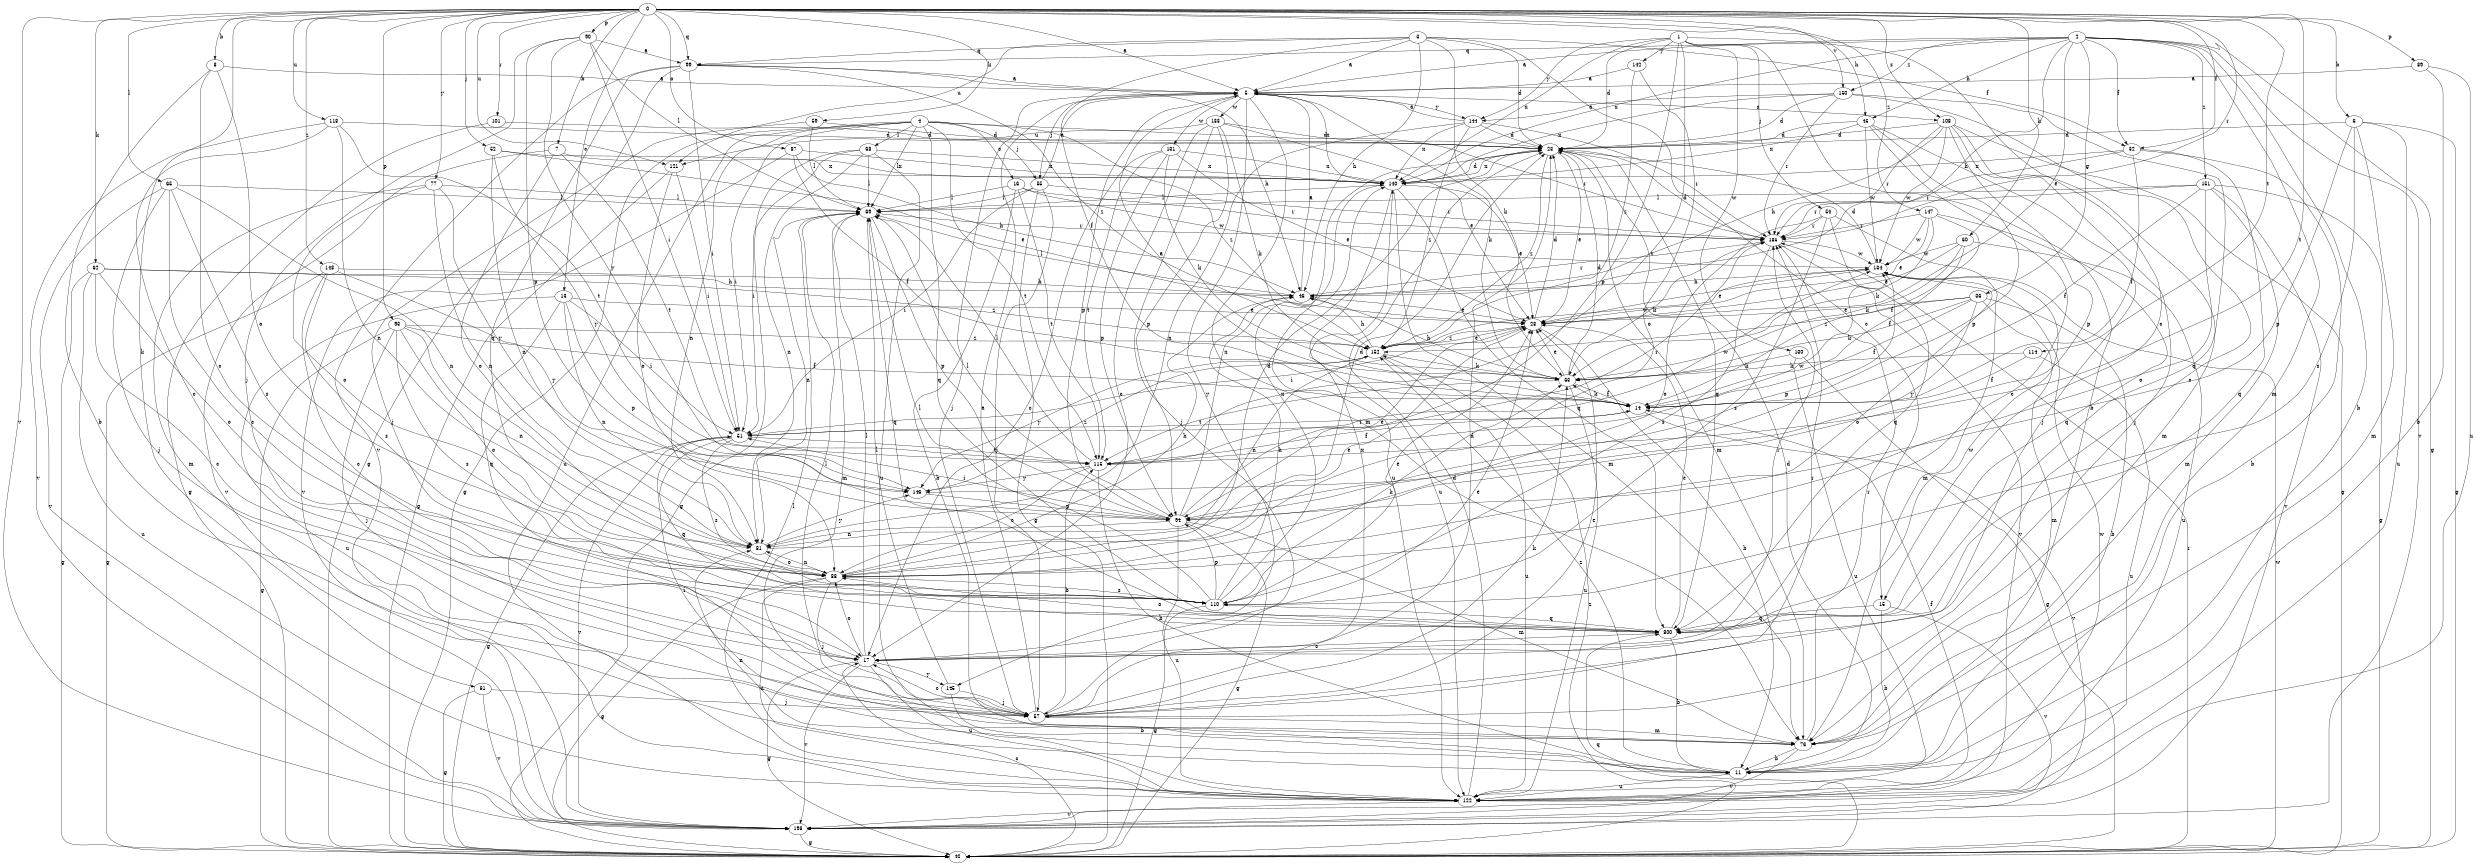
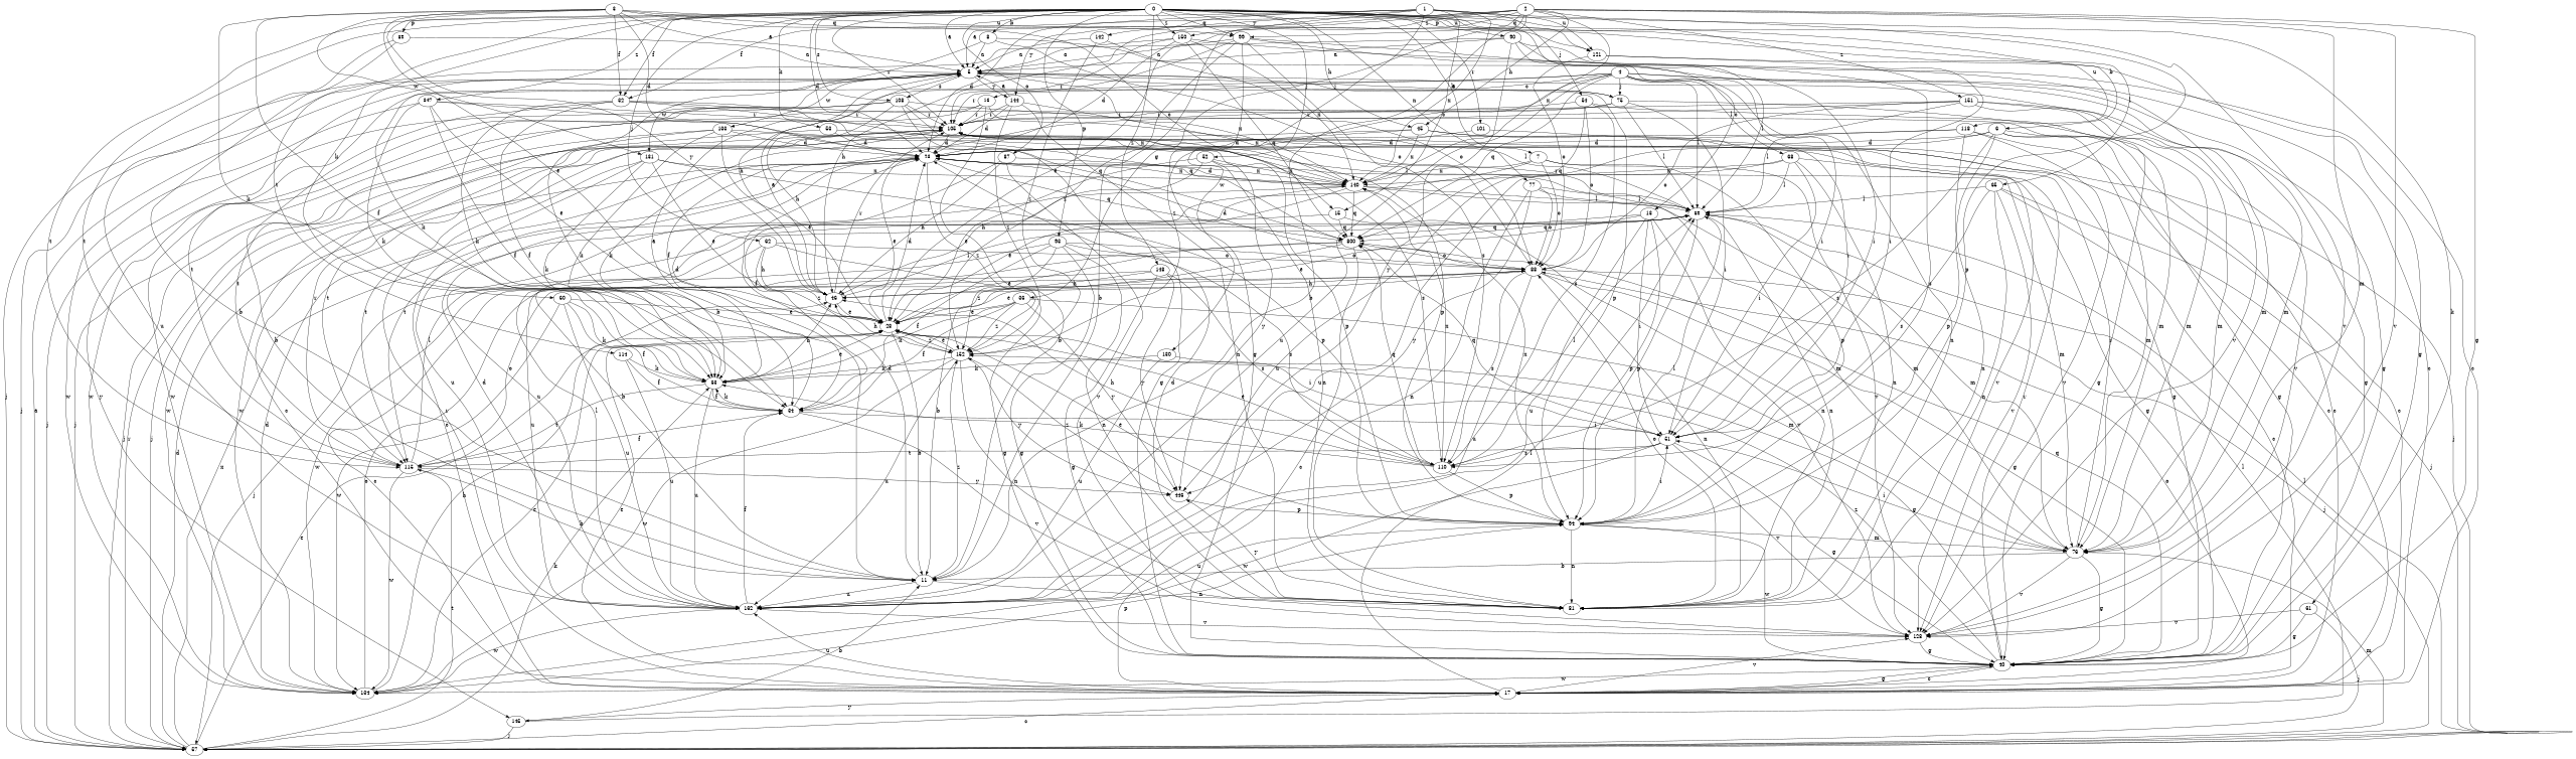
  strict digraph {
    0
    5
    6
    7
    8
    13
    23
    32
    45
    52
-   59
+   59 [label=53]
    60
    61
    62
    65
    77
    87
    89
    90
    93
    99
    101
-   105 [label=185]
+   105
    108
    114
    115
    118
    121
-   128 [label=198]
-   147
+   128
+   147 [label=347]
    148
    150
    94
    140
    144
    76
    63
    131
-   55
+   55 [label=75]
    57
    133
    145
    40
-   122
+   122 [label=162]
    110
    88
    11
    17
    51
    28
    81
    n52 [label=800]
    152
-   34 [label=14]
+   34
    134
    46
-   146
+   146 [label=446]
    69
    1
    15
    54
    130
    142
    2
    36
    151
    3
    4
    16
    68
    0 -> 5 [label=a]
    0 -> 6 [label=b]
    0 -> 7 [label=b]
    0 -> 8 [label=b]
    0 -> 13 [label=c]
-   108 -> 23 [label=d]
+   0 -> 23 [label=d]
    0 -> 32 [label=f]
    0 -> 45 [label=h]
    0 -> 52 [label=j]
    0 -> 59 [label=k]
    0 -> 60 [label=k]
    0 -> 61 [label=k]
-   0 -> 62 [label=k]
+   0 -> 62 [label=j]
    0 -> 65 [label=l]
-   0 -> 77 [label=y]
+   0 -> 77 [label=n]
    0 -> 87 [label=o]
    0 -> 89 [label=p]
    0 -> 90 [label=p]
    0 -> 93 [label=p]
    0 -> 99 [label=q]
    0 -> 101 [label=r]
    0 -> 105 [label=r]
    0 -> 108 [label=s]
    0 -> 114 [label=t]
    0 -> 115 [label=t]
    0 -> 118 [label=u]
    0 -> 121 [label=u]
    0 -> 128 [label=v]
    0 -> 147 [label=z]
    0 -> 148 [label=z]
-   0 -> 150 [label=v]
+   0 -> 150 [label=z]
    5 -> 108 [label=s]
    5 -> 94 [label=p]
    5 -> 140 [label=x]
    5 -> 144 [label=y]
    5 -> 76 [label=m]
    5 -> 63 [label=k]
    5 -> 131 [label=w]
    5 -> 55 [label=j]
    5 -> 57 [label=j]
    5 -> 133 [label=w]
    5 -> 145 [label=y]
    6 -> 23 [label=d]
    6 -> 94 [label=p]
    6 -> 76 [label=m]
    6 -> 40 [label=g]
    6 -> 122 [label=u]
    6 -> 110 [label=s]
    7 -> 115 [label=t]
    7 -> 128 [label=v]
-   45 -> 94 [label=p]
+   7 -> 94 [label=p]
    7 -> 140 [label=x]
    7 -> 88 [label=o]
    8 -> 5 [label=a]
    8 -> 88 [label=o]
    8 -> 11 [label=b]
    8 -> 17 [label=c]
    13 -> 94 [label=p]
    13 -> 122 [label=u]
    13 -> 51 [label=i]
    13 -> 28 [label=e]
    13 -> 81 [label=n]
    13 -> n52 [label=q]
    23 -> 140 [label=x]
    23 -> 76 [label=m]
    23 -> 122 [label=u]
    23 -> 28 [label=e]
    23 -> n52 [label=q]
    23 -> 152 [label=z]
    32 -> 105 [label=r]
    32 -> 140 [label=x]
+   32 -> 63 [label=k]
    32 -> 11 [label=b]
    32 -> n52 [label=q]
    32 -> 34 [label=f]
    45 -> 23 [label=d]
    45 -> 140 [label=x]
    45 -> 57 [label=j]
    45 -> 17 [label=c]
    45 -> 134 [label=w]
    52 -> 140 [label=x]
    52 -> 28 [label=e]
    52 -> 81 [label=n]
+   52 -> 46 [label=h]
    52 -> 146 [label=y]
    59 -> 23 [label=d]
    59 -> 57 [label=j]
    59 -> 69 [label=l]
    60 -> 63 [label=k]
    60 -> 122 [label=u]
    60 -> 28 [label=e]
    60 -> 34 [label=f]
    60 -> 134 [label=w]
    61 -> 128 [label=v]
    61 -> 57 [label=j]
    61 -> 40 [label=g]
    62 -> 40 [label=g]
    62 -> 122 [label=u]
    62 -> 88 [label=o]
-   62 -> 17 [label=c]
+   6 -> 17 [label=c]
    62 -> 152 [label=z]
    62 -> 46 [label=h]
    65 -> 128 [label=v]
    65 -> 57 [label=j]
    65 -> 110 [label=s]
    65 -> 17 [label=c]
    65 -> 81 [label=n]
    65 -> 69 [label=l]
    77 -> 76 [label=m]
    77 -> 88 [label=o]
    77 -> 81 [label=n]
    77 -> 146 [label=y]
    77 -> 69 [label=l]
    87 -> 128 [label=v]
    87 -> 140 [label=x]
    87 -> 34 [label=f]
    87 -> 46 [label=h]
    89 -> 5 [label=a]
    89 -> 122 [label=u]
    89 -> 11 [label=b]
-   90 -> 99 [label=a]
-   90 -> 94 [label=p]
+   90 -> 5 [label=a]
+   90 -> 94 [label=s]
    90 -> 57 [label=j]
    90 -> 51 [label=i]
    90 -> 146 [label=y]
    90 -> 69 [label=l]
    93 -> 57 [label=j]
    93 -> 40 [label=g]
    93 -> 110 [label=s]
    93 -> 88 [label=o]
    93 -> 81 [label=n]
    93 -> 152 [label=z]
    93 -> 34 [label=f]
    99 -> 5 [label=a]
    99 -> 128 [label=v]
    99 -> 40 [label=g]
-   99 -> 110 [label=q]
+   99 -> 110 [label=s]
    99 -> 51 [label=i]
    99 -> 152 [label=z]
    99 -> 46 [label=h]
    101 -> 23 [label=d]
    101 -> 40 [label=g]
    105 -> 23 [label=d]
    105 -> 128 [label=v]
    105 -> 63 [label=k]
    105 -> 110 [label=s]
    105 -> 134 [label=w]
    108 -> 105 [label=r]
    108 -> 94 [label=p]
    108 -> 76 [label=m]
    108 -> 57 [label=j]
    108 -> 40 [label=g]
    108 -> 134 [label=w]
    108 -> 46 [label=h]
    114 -> 63 [label=k]
    114 -> 122 [label=u]
    114 -> 34 [label=f]
    115 -> 105 [label=r]
    115 -> 88 [label=o]
    115 -> 11 [label=b]
    115 -> 34 [label=f]
    115 -> 134 [label=w]
    115 -> 146 [label=y]
    115 -> 69 [label=l]
    118 -> 23 [label=d]
    118 -> 115 [label=t]
    118 -> 128 [label=v]
    118 -> 17 [label=c]
    118 -> 81 [label=n]
    121 -> 40 [label=g]
    121 -> 88 [label=o]
    121 -> 51 [label=i]
    128 -> 40 [label=g]
    147 -> 105 [label=r]
    147 -> 63 [label=k]
    147 -> 28 [label=e]
    147 -> n52 [label=q]
    147 -> 34 [label=f]
    147 -> 134 [label=w]
    148 -> 40 [label=g]
    148 -> 110 [label=s]
    148 -> 17 [label=c]
    148 -> 46 [label=h]
    148 -> 146 [label=y]
-   150 -> 144 [label=a]
+   150 -> 5 [label=a]
    150 -> 23 [label=d]
    150 -> 105 [label=r]
    150 -> 140 [label=x]
    150 -> 17 [label=c]
    150 -> n52 [label=q]
    94 -> 140 [label=x]
    94 -> 76 [label=m]
-   94 -> 40 [label=g]
+   94 -> 40 [label=w]
    94 -> 122 [label=u]
    94 -> 51 [label=i]
    94 -> 28 [label=e]
    94 -> 81 [label=n]
    94 -> 69 [label=l]
    140 -> 23 [label=d]
    140 -> 76 [label=m]
    140 -> 122 [label=u]
    140 -> 28 [label=e]
    140 -> n52 [label=q]
    140 -> 69 [label=l]
    144 -> 5 [label=a]
    144 -> 23 [label=d]
    144 -> 105 [label=r]
    144 -> 140 [label=x]
    144 -> 81 [label=n]
    144 -> 152 [label=z]
    76 -> 105 [label=r]
    76 -> 128 [label=v]
-   110 -> 40 [label=g]
+   76 -> 40 [label=g]
    76 -> 11 [label=b]
    76 -> 51 [label=i]
    63 -> 23 [label=d]
    63 -> 115 [label=t]
    63 -> 122 [label=u]
    63 -> 28 [label=e]
    63 -> 34 [label=f]
    63 -> 46 [label=h]
    131 -> 115 [label=t]
    131 -> 94 [label=p]
    131 -> 140 [label=x]
    131 -> 63 [label=k]
    131 -> 17 [label=c]
    131 -> 28 [label=e]
    55 -> 5 [label=a]
    55 -> 105 [label=r]
    55 -> 57 [label=j]
    55 -> 40 [label=g]
    55 -> 51 [label=i]
    55 -> 69 [label=l]
    57 -> 5 [label=a]
    57 -> 23 [label=d]
    57 -> 105 [label=r]
-   57 -> 115 [label=b]
+   57 -> 115 [label=t]
    57 -> 140 [label=x]
    57 -> 76 [label=m]
    57 -> 63 [label=k]
    57 -> 17 [label=c]
    57 -> 28 [label=e]
    57 -> 69 [label=l]
    133 -> 23 [label=d]
    133 -> 94 [label=p]
    133 -> 63 [label=k]
    133 -> 57 [label=j]
    133 -> 17 [label=c]
    133 -> 28 [label=e]
    145 -> 57 [label=j]
    145 -> 11 [label=b]
    145 -> 69 [label=l]
    40 -> 105 [label=r]
    40 -> 17 [label=c]
    40 -> n52 [label=q]
    40 -> 152 [label=z]
    40 -> 134 [label=w]
    122 -> 23 [label=d]
    122 -> 128 [label=v]
    122 -> 34 [label=f]
    122 -> 134 [label=w]
    122 -> 69 [label=l]
    110 -> 94 [label=p]
    110 -> 140 [label=x]
    110 -> 63 [label=k]
    110 -> 28 [label=e]
    110 -> n52 [label=q]
    110 -> 46 [label=h]
    110 -> 69 [label=l]
    88 -> 23 [label=d]
    88 -> 57 [label=j]
    88 -> 40 [label=g]
    88 -> 122 [label=u]
    88 -> 110 [label=s]
    88 -> 28 [label=e]
    88 -> 81 [label=n]
    88 -> 46 [label=h]
    11 -> 23 [label=d]
    11 -> 122 [label=u]
    11 -> 81 [label=n]
    11 -> 152 [label=z]
    17 -> 105 [label=r]
    17 -> 128 [label=v]
    17 -> 145 [label=y]
    17 -> 40 [label=g]
    17 -> 122 [label=u]
    17 -> 88 [label=o]
    17 -> 28 [label=e]
    17 -> 69 [label=l]
    51 -> 115 [label=t]
    51 -> 128 [label=v]
    51 -> 40 [label=g]
    51 -> 110 [label=s]
    51 -> n52 [label=q]
    51 -> 134 [label=w]
    28 -> 23 [label=d]
    28 -> 11 [label=b]
    28 -> 51 [label=i]
    28 -> 152 [label=z]
    81 -> 23 [label=d]
    81 -> 88 [label=o]
    81 -> 146 [label=y]
    n52 -> 88 [label=o]
    n52 -> 11 [label=b]
    n52 -> 17 [label=c]
    n52 -> 28 [label=e]
    n52 -> 134 [label=w]
    152 -> 63 [label=k]
    152 -> 122 [label=u]
    152 -> 28 [label=e]
    152 -> 81 [label=n]
    152 -> 134 [label=w]
    152 -> 46 [label=h]
    152 -> 146 [label=y]
    34 -> 5 [label=a]
    34 -> 128 [label=v]
    34 -> 63 [label=k]
    34 -> 51 [label=i]
    134 -> 23 [label=d]
    134 -> 94 [label=p]
    134 -> 88 [label=o]
    134 -> 28 [label=e]
    134 -> 46 [label=h]
    46 -> 5 [label=a]
    46 -> 105 [label=r]
    46 -> 28 [label=e]
    46 -> 69 [label=l]
    146 -> 94 [label=p]
    146 -> 152 [label=z]
    69 -> 105 [label=r]
    69 -> 94 [label=p]
    69 -> 76 [label=m]
    69 -> 81 [label=n]
    69 -> n52 [label=q]
    1 -> 23 [label=d]
    1 -> 115 [label=t]
-   133 -> 121 [label=u]
+   1 -> 121 [label=u]
    1 -> 94 [label=p]
    1 -> 140 [label=x]
    1 -> 144 [label=y]
    1 -> 11 [label=b]
    1 -> 15 [label=c]
    1 -> 54 [label=j]
    1 -> 130 [label=w]
    1 -> 142 [label=y]
    15 -> 128 [label=v]
    15 -> 11 [label=b]
    15 -> n52 [label=q]
    54 -> 105 [label=r]
    54 -> 76 [label=m]
    54 -> 110 [label=s]
    54 -> 88 [label=o]
    54 -> n52 [label=q]
    130 -> 63 [label=k]
    130 -> 40 [label=g]
    130 -> 122 [label=u]
    142 -> 5 [label=a]
    142 -> 88 [label=o]
    142 -> 152 [label=z]
    2 -> 5 [label=a]
    2 -> 32 [label=f]
    2 -> 45 [label=h]
    2 -> 99 [label=q]
    2 -> 128 [label=v]
    2 -> 150 [label=z]
    2 -> 140 [label=x]
    2 -> 76 [label=m]
    2 -> 40 [label=g]
    2 -> 11 [label=b]
    2 -> 28 [label=e]
    2 -> 46 [label=h]
    2 -> 36 [label=g]
    2 -> 151 [label=z]
    36 -> 76 [label=m]
    36 -> 63 [label=k]
-   36 -> 11 [label=b]
    36 -> 28 [label=e]
    36 -> 152 [label=z]
    36 -> 34 [label=f]
    36 -> 146 [label=y]
    151 -> 105 [label=r]
    151 -> 128 [label=v]
    151 -> 76 [label=m]
    151 -> 40 [label=g]
    151 -> 88 [label=o]
    151 -> 34 [label=f]
    151 -> 69 [label=l]
    3 -> 5 [label=a]
    3 -> 23 [label=d]
    3 -> 32 [label=f]
    3 -> 99 [label=q]
    3 -> 121 [label=u]
    3 -> 63 [label=k]
+   3 -> 131 [label=w]
+   3 -> 28 [label=e]
    3 -> 34 [label=f]
-   3 -> 46 [label=h]
+   3 -> 46 [label=y]
    3 -> 15 [label=c]
    4 -> 105 [label=r]
    4 -> 115 [label=t]
+   4 -> 76 [label=m]
    4 -> 55 [label=j]
    4 -> 40 [label=g]
    4 -> 122 [label=u]
    4 -> 51 [label=i]
    4 -> 81 [label=n]
    4 -> n52 [label=q]
    4 -> 152 [label=z]
    4 -> 69 [label=l]
    4 -> 16 [label=c]
    4 -> 68 [label=l]
    16 -> 105 [label=r]
    16 -> 115 [label=t]
    16 -> 11 [label=b]
    16 -> 134 [label=w]
    16 -> 69 [label=l]
    68 -> 140 [label=x]
    68 -> 40 [label=g]
    68 -> 122 [label=u]
    68 -> 51 [label=i]
    68 -> 81 [label=n]
    68 -> 69 [label=l]
  }
